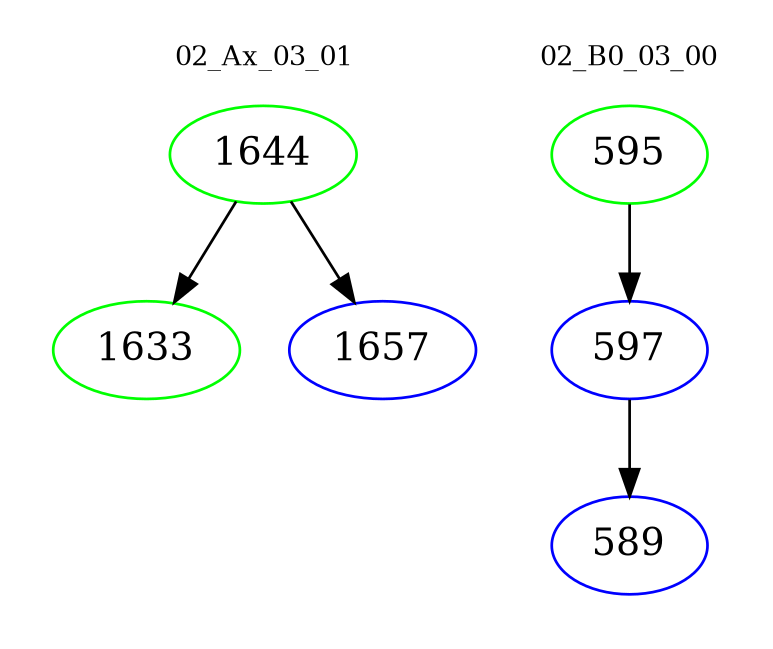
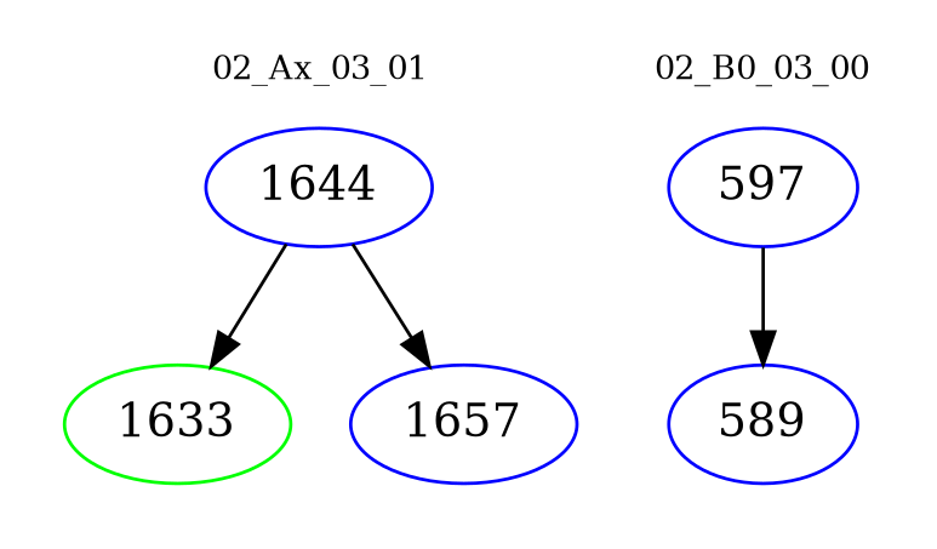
  digraph {
    node [color=blue]
    edge [color=black]
    n1 [color=green label=1633]
-   n2 [color=green label=1644]
+   n2 [label=1644]
    n3 [label=1657]
-   n4 [color=green label=595]
    n5 [label=597]
    n6 [label=589]
    subgraph cluster_1 {
      color=white
      fontsize=10
      label="02_Ax_03_01"
      n1
      n2
      n3
    }
    subgraph cluster_2 {
      color=white
      fontsize=10
      label="02_B0_03_00"
-     n4
      n5
      n6
    }
    n2 -> n1
    n2 -> n3
-   n4 -> n5
    n5 -> n6
  }
